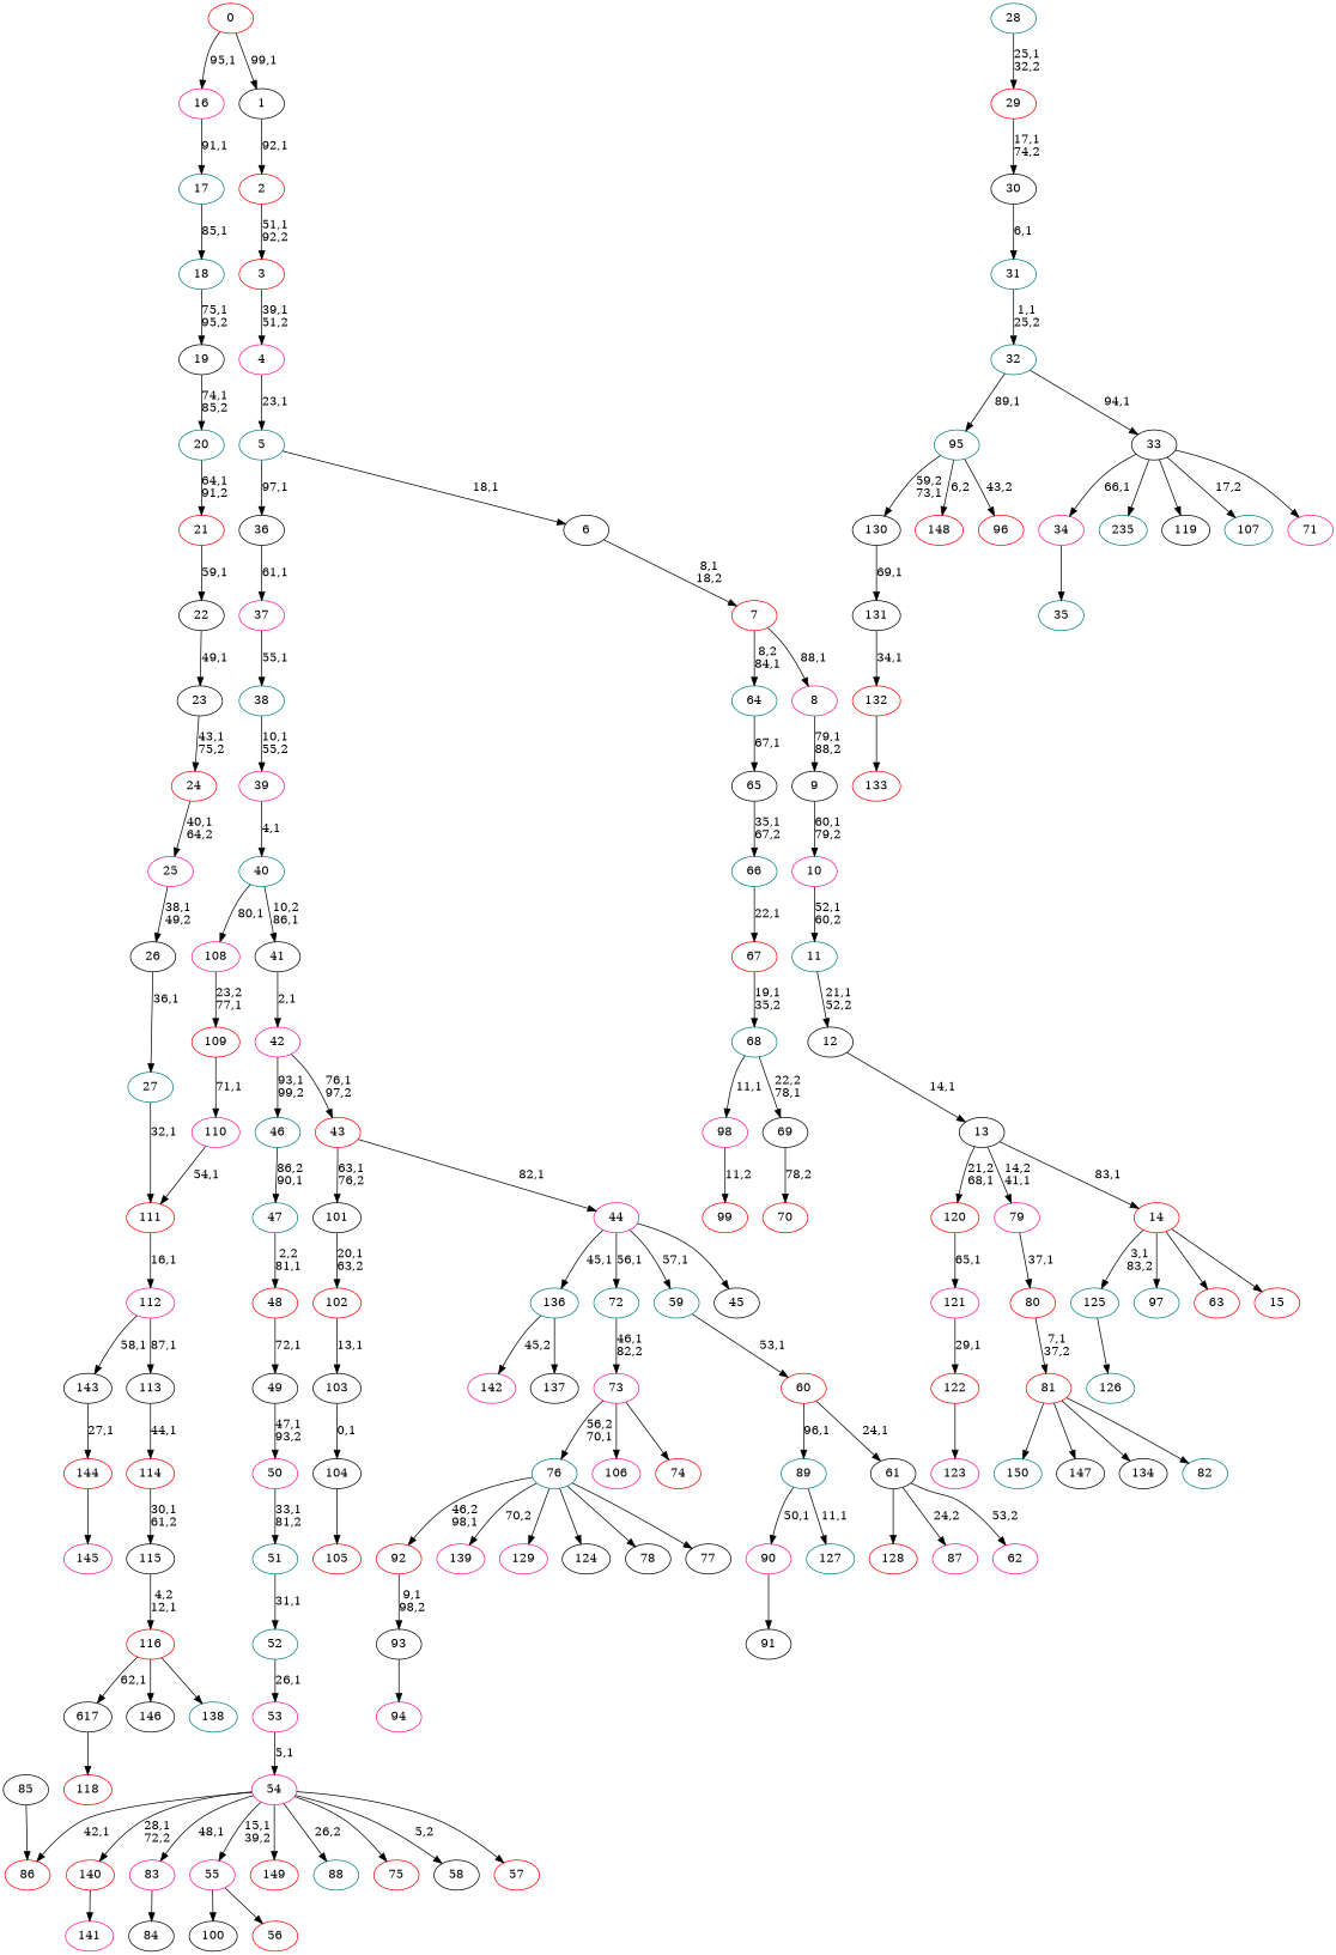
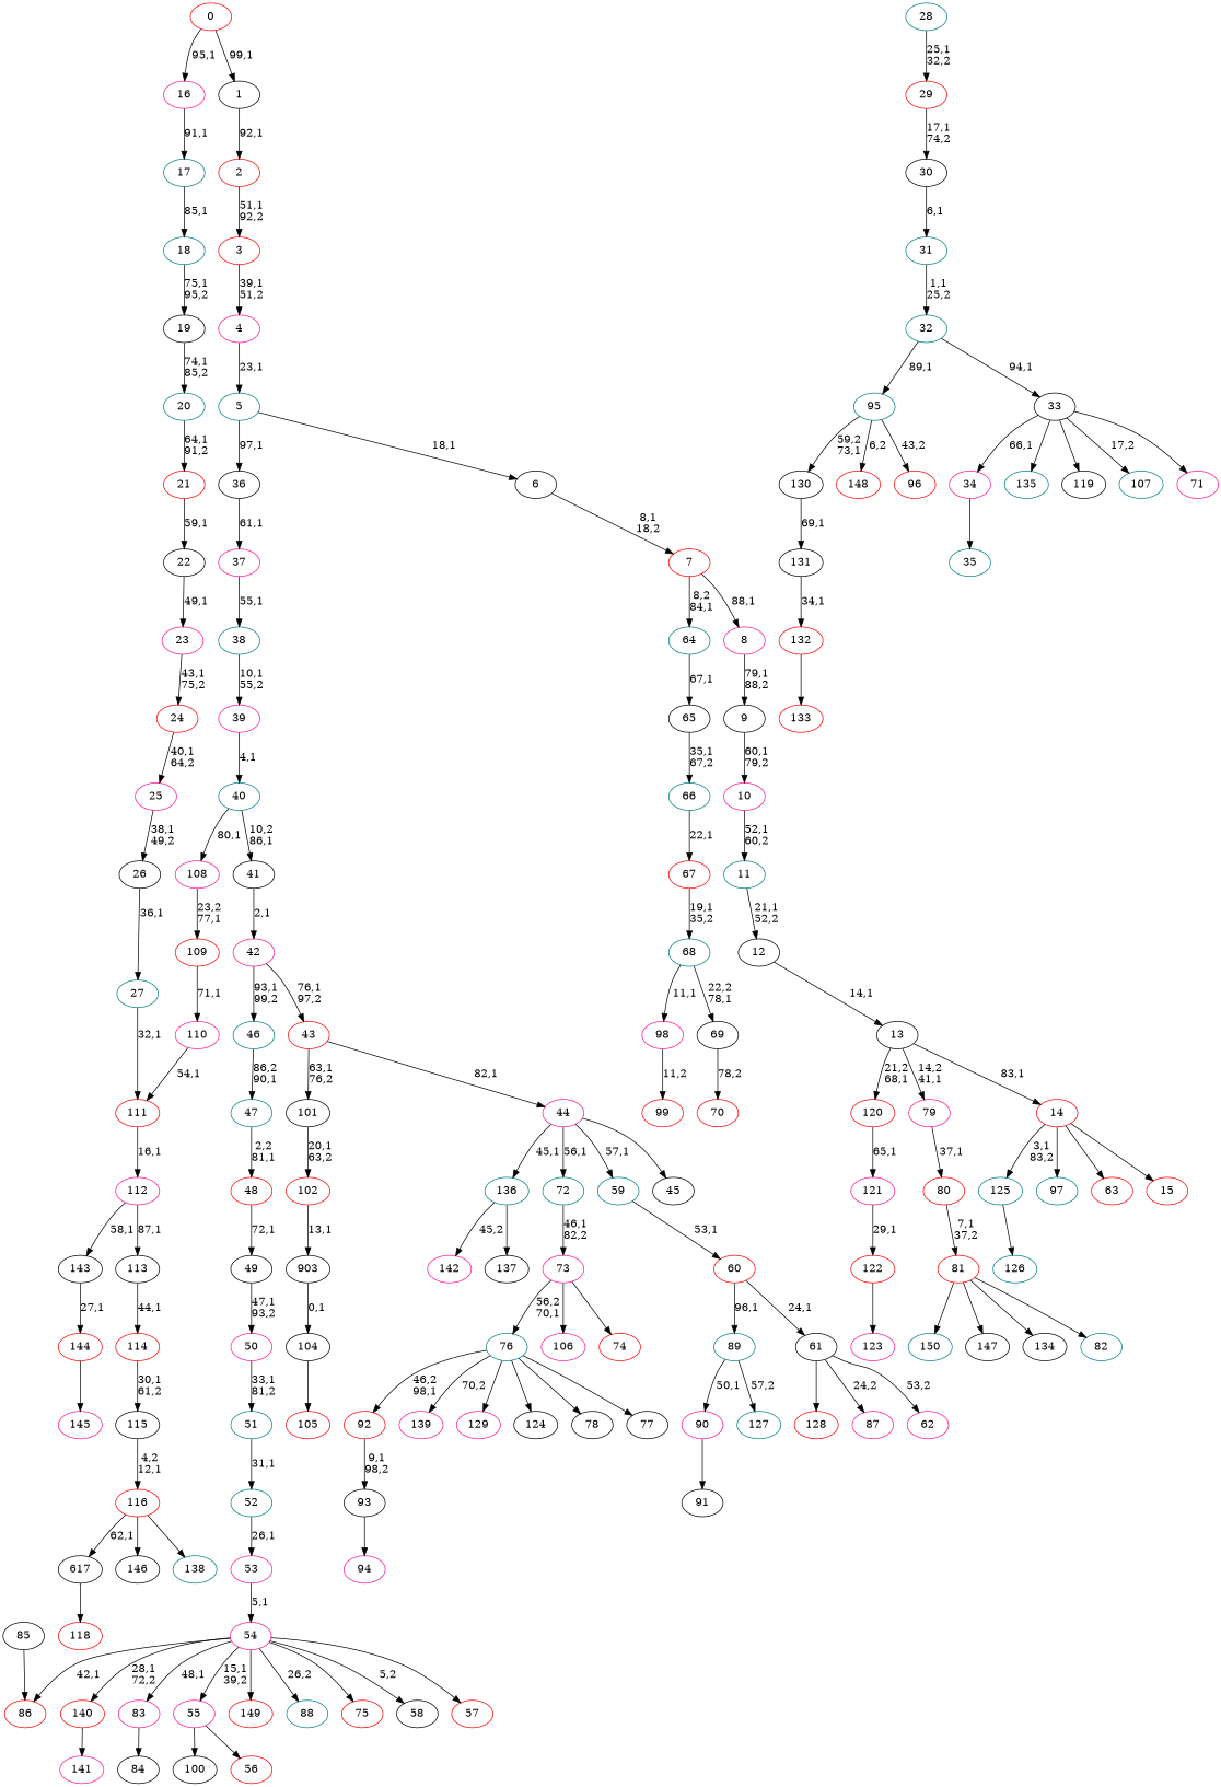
  digraph {
    node [color=red]
    145 [color=deeppink]
    144
    143 [color=black]
    141 [color=deeppink]
    140
    136 [color=teal]
    142 [color=deeppink]
    137 [color=black]
    132
    133
    131 [color=black]
    130 [color=black]
    125 [color=teal]
    126 [color=teal]
    123 [color=deeppink]
    122
    121 [color=deeppink]
    120
    n19 [color=black label=617]
    118
    116
    146 [color=black]
    138 [color=teal]
    115 [color=black]
    114
    113 [color=black]
    112 [color=deeppink]
    111
    110 [color=deeppink]
    109
    108 [color=deeppink]
    104 [color=black]
    105
-   103 [color=black]
+   103 [color=black label=903]
    102
    101 [color=black]
    98 [color=deeppink]
    99
    95 [color=teal]
    148
    96
    93 [color=black]
    94 [color=deeppink]
    92
    90 [color=deeppink]
    91 [color=black]
    89 [color=teal]
    127 [color=teal]
    85 [color=black]
    86
    83 [color=deeppink]
    84 [color=black]
    150 [color=teal]
    81
    147 [color=black]
    134 [color=black]
    82 [color=teal]
    80
    79 [color=deeppink]
    76 [color=teal]
    139 [color=deeppink]
    129 [color=deeppink]
    124 [color=black]
    78 [color=black]
    77 [color=black]
    73 [color=deeppink]
    106 [color=deeppink]
    74
    72 [color=teal]
    69 [color=black]
    70
    68 [color=teal]
    67
    66 [color=teal]
    65 [color=black]
    64 [color=teal]
    61 [color=black]
    128
    87 [color=deeppink]
    62 [color=deeppink]
    60
    59 [color=teal]
    55 [color=deeppink]
    100 [color=black]
    56
    54 [color=deeppink]
    149
    88 [color=teal]
    75
    58 [color=black]
    57
    53 [color=deeppink]
    52 [color=teal]
    51 [color=teal]
    50 [color=deeppink]
    49 [color=black]
    48
    47 [color=teal]
    46 [color=teal]
    44 [color=deeppink]
    45 [color=black]
    43
    42 [color=deeppink]
    41 [color=black]
    40 [color=teal]
    39 [color=deeppink]
    38 [color=teal]
    37 [color=deeppink]
    36 [color=black]
    34 [color=deeppink]
    35 [color=teal]
    33 [color=black]
-   135 [color=teal label=235]
+   135 [color=teal]
    119 [color=black]
    107 [color=teal]
    71 [color=deeppink]
    32 [color=teal]
    31 [color=teal]
    30 [color=black]
    29
    28 [color=teal]
    27 [color=teal]
    26 [color=black]
    25 [color=deeppink]
    24
-   23 [color=black]
+   23 [color=deeppink]
    22 [color=black]
    21
    20 [color=teal]
    19 [color=black]
    18 [color=teal]
    17 [color=teal]
    16 [color=deeppink]
    14
    97 [color=teal]
    63
    15
    13 [color=black]
    12 [color=black]
    11 [color=teal]
    10 [color=deeppink]
    9 [color=black]
    8 [color=deeppink]
    7
    6 [color=black]
    5 [color=teal]
    4 [color=deeppink]
    3
    2
    1 [color=black]
    0
    144 -> 145
    143 -> 144 [label="27,1"]
    140 -> 141
    136 -> 142 [label="45,2"]
    136 -> 137
    132 -> 133
    131 -> 132 [label="34,1"]
    130 -> 131 [label="69,1"]
    125 -> 126
    122 -> 123
    121 -> 122 [label="29,1"]
    120 -> 121 [label="65,1"]
    n19 -> 118
    116 -> n19 [label="62,1"]
    116 -> 146
    116 -> 138
    115 -> 116 [label="4,2\n12,1"]
    114 -> 115 [label="30,1\n61,2"]
    113 -> 114 [label="44,1"]
    112 -> 143 [label="58,1"]
    112 -> 113 [label="87,1"]
    111 -> 112 [label="16,1"]
    110 -> 111 [label="54,1"]
    109 -> 110 [label="71,1"]
    108 -> 109 [label="23,2\n77,1"]
    104 -> 105
    103 -> 104 [label="0,1"]
    102 -> 103 [label="13,1"]
    101 -> 102 [label="20,1\n63,2"]
    98 -> 99 [label="11,2"]
    95 -> 130 [label="59,2\n73,1"]
    95 -> 148 [label="6,2"]
    95 -> 96 [label="43,2"]
    93 -> 94
    92 -> 93 [label="9,1\n98,2"]
    90 -> 91
    89 -> 90 [label="50,1"]
-   89 -> 127 [label="11,1"]
+   89 -> 127 [label="57,2"]
    85 -> 86
    83 -> 84
    81 -> 150
    81 -> 147
    81 -> 134
    81 -> 82
    80 -> 81 [label="7,1\n37,2"]
    79 -> 80 [label="37,1"]
    76 -> 92 [label="46,2\n98,1"]
    76 -> 139 [label="70,2"]
    76 -> 129
    76 -> 124
    76 -> 78
    76 -> 77
    73 -> 76 [label="56,2\n70,1"]
    73 -> 106
    73 -> 74
    72 -> 73 [label="46,1\n82,2"]
    69 -> 70 [label="78,2"]
    68 -> 98 [label="11,1"]
    68 -> 69 [label="22,2\n78,1"]
    67 -> 68 [label="19,1\n35,2"]
    66 -> 67 [label="22,1"]
    65 -> 66 [label="35,1\n67,2"]
    64 -> 65 [label="67,1"]
    61 -> 128
    61 -> 87 [label="24,2"]
    61 -> 62 [label="53,2"]
    60 -> 89 [label="96,1"]
    60 -> 61 [label="24,1"]
    59 -> 60 [label="53,1"]
    55 -> 100
    55 -> 56
    54 -> 140 [label="28,1\n72,2"]
    54 -> 86 [label="42,1"]
    54 -> 83 [label="48,1"]
    54 -> 55 [label="15,1\n39,2"]
    54 -> 149
    54 -> 88 [label="26,2"]
    54 -> 75
    54 -> 58 [label="5,2"]
    54 -> 57
    53 -> 54 [label="5,1"]
    52 -> 53 [label="26,1"]
    51 -> 52 [label="31,1"]
    50 -> 51 [label="33,1\n81,2"]
    49 -> 50 [label="47,1\n93,2"]
    48 -> 49 [label="72,1"]
    47 -> 48 [label="2,2\n81,1"]
    46 -> 47 [label="86,2\n90,1"]
    44 -> 136 [label="45,1"]
    44 -> 72 [label="56,1"]
    44 -> 59 [label="57,1"]
    44 -> 45
    43 -> 101 [label="63,1\n76,2"]
    43 -> 44 [label="82,1"]
    42 -> 46 [label="93,1\n99,2"]
    42 -> 43 [label="76,1\n97,2"]
    41 -> 42 [label="2,1"]
    40 -> 108 [label="80,1"]
    40 -> 41 [label="10,2\n86,1"]
    39 -> 40 [label="4,1"]
    38 -> 39 [label="10,1\n55,2"]
    37 -> 38 [label="55,1"]
    36 -> 37 [label="61,1"]
    34 -> 35
    33 -> 34 [label="66,1"]
    33 -> 135
    33 -> 119
    33 -> 107 [label="17,2"]
    33 -> 71
    32 -> 95 [label="89,1"]
    32 -> 33 [label="94,1"]
    31 -> 32 [label="1,1\n25,2"]
    30 -> 31 [label="6,1"]
    29 -> 30 [label="17,1\n74,2"]
    28 -> 29 [label="25,1\n32,2"]
    27 -> 111 [label="32,1"]
    26 -> 27 [label="36,1"]
    25 -> 26 [label="38,1\n49,2"]
    24 -> 25 [label="40,1\n64,2"]
    23 -> 24 [label="43,1\n75,2"]
    22 -> 23 [label="49,1"]
    21 -> 22 [label="59,1"]
    20 -> 21 [label="64,1\n91,2"]
    19 -> 20 [label="74,1\n85,2"]
    18 -> 19 [label="75,1\n95,2"]
    17 -> 18 [label="85,1"]
    16 -> 17 [label="91,1"]
    14 -> 125 [label="3,1\n83,2"]
    14 -> 97
    14 -> 63
    14 -> 15
    13 -> 120 [label="21,2\n68,1"]
    13 -> 79 [label="14,2\n41,1"]
    13 -> 14 [label="83,1"]
    12 -> 13 [label="14,1"]
    11 -> 12 [label="21,1\n52,2"]
    10 -> 11 [label="52,1\n60,2"]
    9 -> 10 [label="60,1\n79,2"]
    8 -> 9 [label="79,1\n88,2"]
    7 -> 64 [label="8,2\n84,1"]
    7 -> 8 [label="88,1"]
    6 -> 7 [label="8,1\n18,2"]
    5 -> 36 [label="97,1"]
    5 -> 6 [label="18,1"]
    4 -> 5 [label="23,1"]
    3 -> 4 [label="39,1\n51,2"]
    2 -> 3 [label="51,1\n92,2"]
    1 -> 2 [label="92,1"]
    0 -> 16 [label="95,1"]
    0 -> 1 [label="99,1"]
  }
